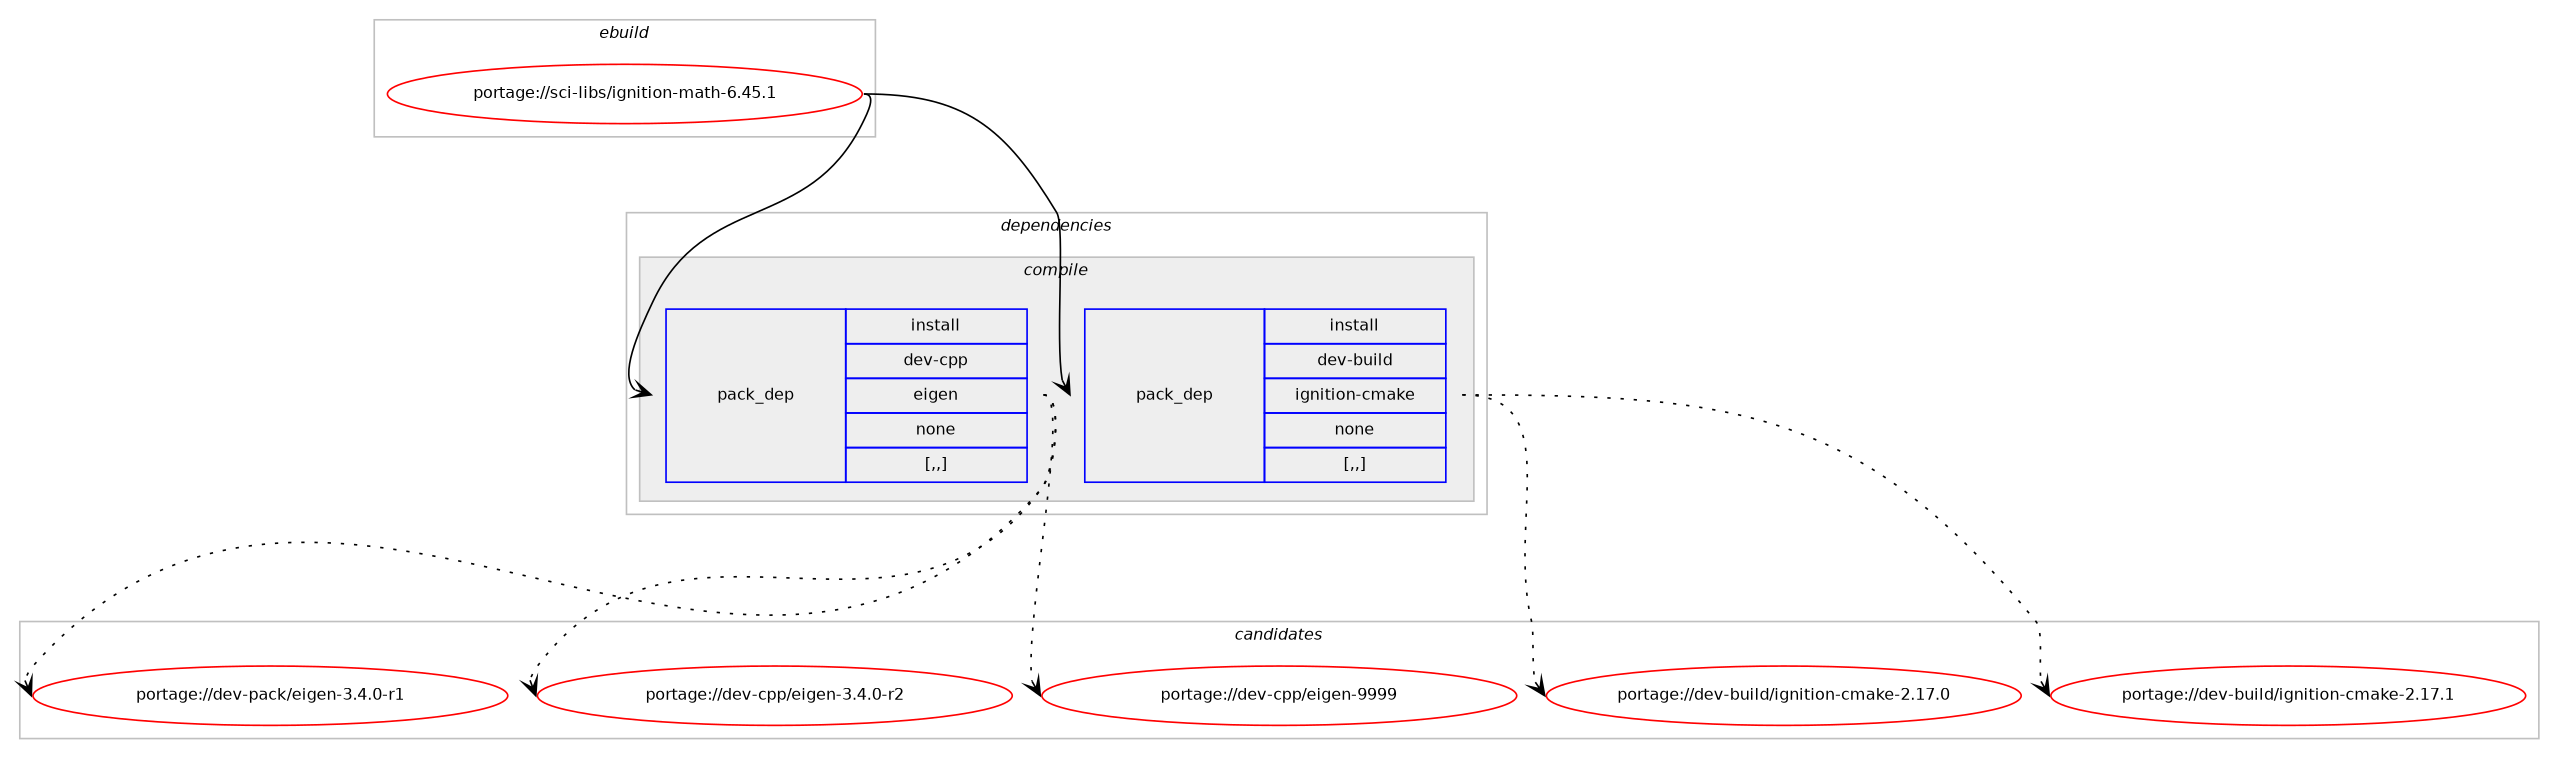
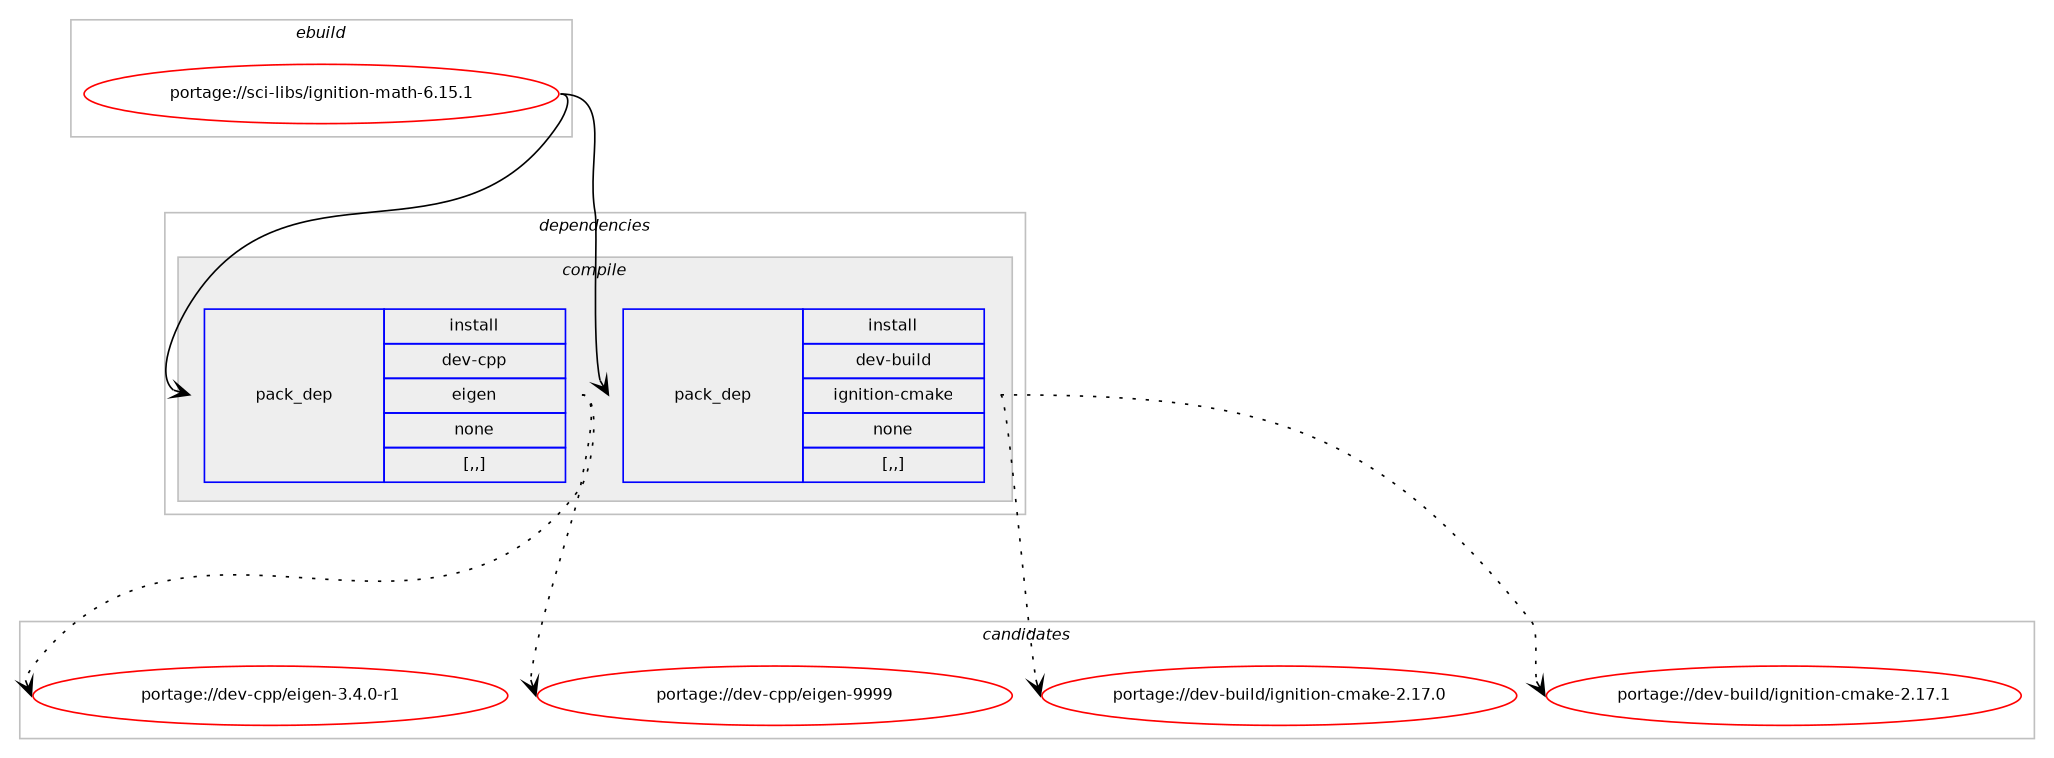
  digraph {
    compound=true
    concentrate=true
    fontname=Helvetica
    fontsize=10
    newrank=true
    rankdir=TB
    ranksep=1.5
    node [color=red fontname=Helvetica fontsize=10]
    edge [arrowhead=vee headport=w style=dotted tailport=e weight=100]
-   n1 [label="portage://sci-libs/ignition-math-6.45.1" width=4]
+   n1 [label="portage://sci-libs/ignition-math-6.15.1" width=4]
    n2 [color=blue label=<<TABLE BORDER="0" CELLBORDER="1" CELLSPACING="0" CELLPADDING="4" WIDTH="220"><TR><TD ROWSPAN="6" CELLPADDING="30">pack_dep</TD></TR><TR><TD WIDTH="110">install</TD></TR><TR><TD>dev-build</TD></TR><TR><TD>ignition-cmake</TD></TR><TR><TD>none</TD></TR><TR><TD>[,,]</TD></TR></TABLE>> shape=none]
    n3 [color=blue label=<<TABLE BORDER="0" CELLBORDER="1" CELLSPACING="0" CELLPADDING="4" WIDTH="220"><TR><TD ROWSPAN="6" CELLPADDING="30">pack_dep</TD></TR><TR><TD WIDTH="110">install</TD></TR><TR><TD>dev-cpp</TD></TR><TR><TD>eigen</TD></TR><TR><TD>none</TD></TR><TR><TD>[,,]</TD></TR></TABLE>> shape=none]
    n4 [label="portage://dev-build/ignition-cmake-2.17.1" width=4]
    n5 [label="portage://dev-build/ignition-cmake-2.17.0" width=4]
    n6 [label="portage://dev-cpp/eigen-9999" width=4]
-   n7 [label="portage://dev-cpp/eigen-3.4.0-r2" width=4]
-   n8 [label="portage://dev-pack/eigen-3.4.0-r1" width=4]
+   n8 [label="portage://dev-cpp/eigen-3.4.0-r1" width=4]
    subgraph cluster_1 {
      color=gray
      label=<<i>ebuild</i>>
      n1
    }
    subgraph cluster_2 {
      color=gray
      label=<<i>dependencies</i>>
      subgraph cluster_3 {
        color=gray
        fillcolor="#eeeeee"
        label=<<i>compile</i>>
        style=filled
        subgraph sub_4 {
          color=gray
          fillcolor="#eeeeee"
          label=<<i>compile</i>>
          style=filled
          n2
        }
        subgraph sub_5 {
          color=gray
          fillcolor="#eeeeee"
          label=<<i>compile</i>>
          style=filled
          n3
        }
      }
      subgraph cluster_6 {
        color=gray
        fillcolor="#eeeeee"
        label=<<i>compile and run</i>>
        style=filled
      }
      subgraph cluster_7 {
        color=gray
        fillcolor="#eeeeee"
        label=<<i>run</i>>
        style=filled
      }
    }
    subgraph cluster_8 {
      color=gray
      label=<<i>candidates</i>>
      rank=same
      subgraph sub_9 {
        color=black
        label=<<i>candidates</i>>
        nodesep=1
        rank=same
        n4
        n5
      }
      subgraph sub_10 {
        color=black
        label=<<i>candidates</i>>
        nodesep=1
        rank=same
        n6
-       n7
        n8
      }
    }
    n1 -> n2 [style=solid weight=20]
    n1 -> n3 [style=solid weight=20]
    n2 -> n4
    n2 -> n5
    n3 -> n6
-   n3 -> n7
    n3 -> n8
  }
